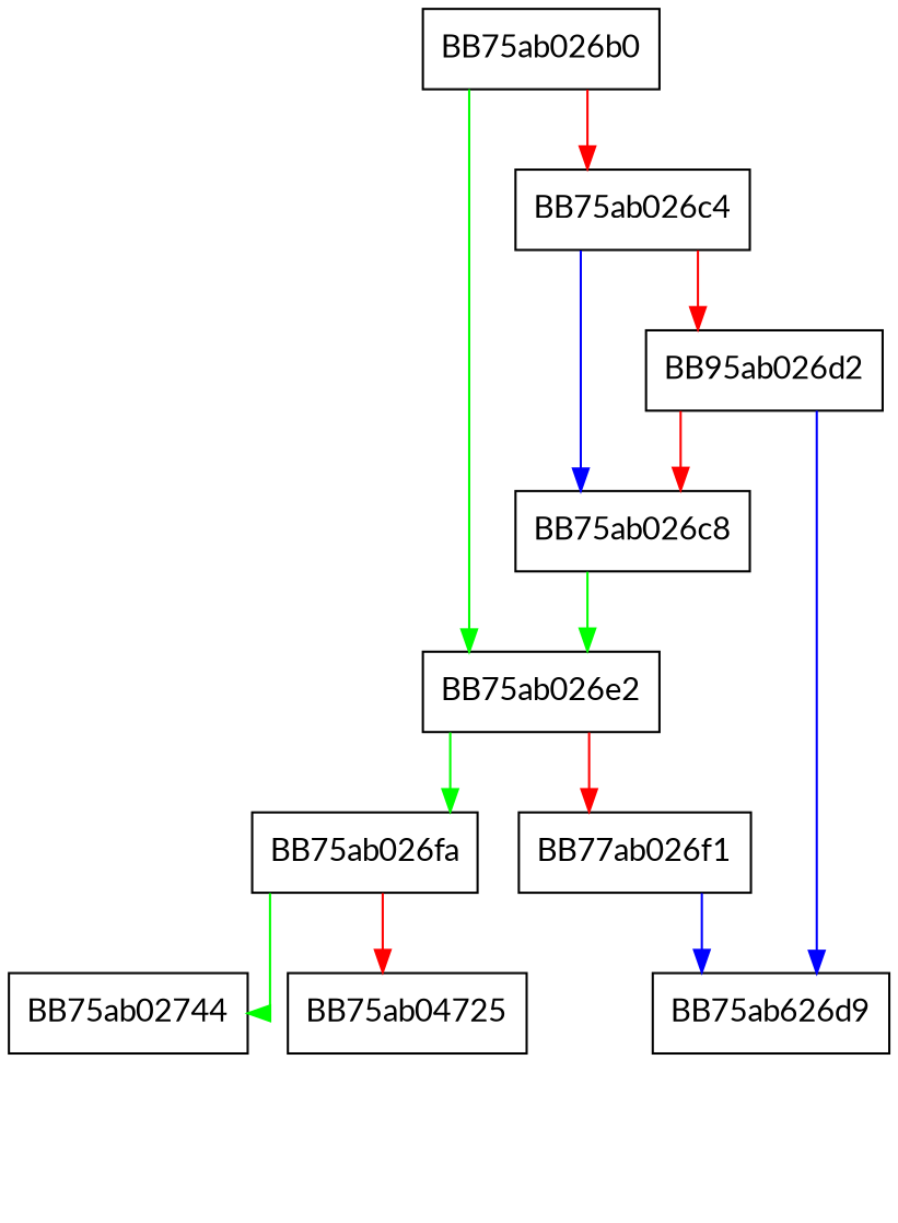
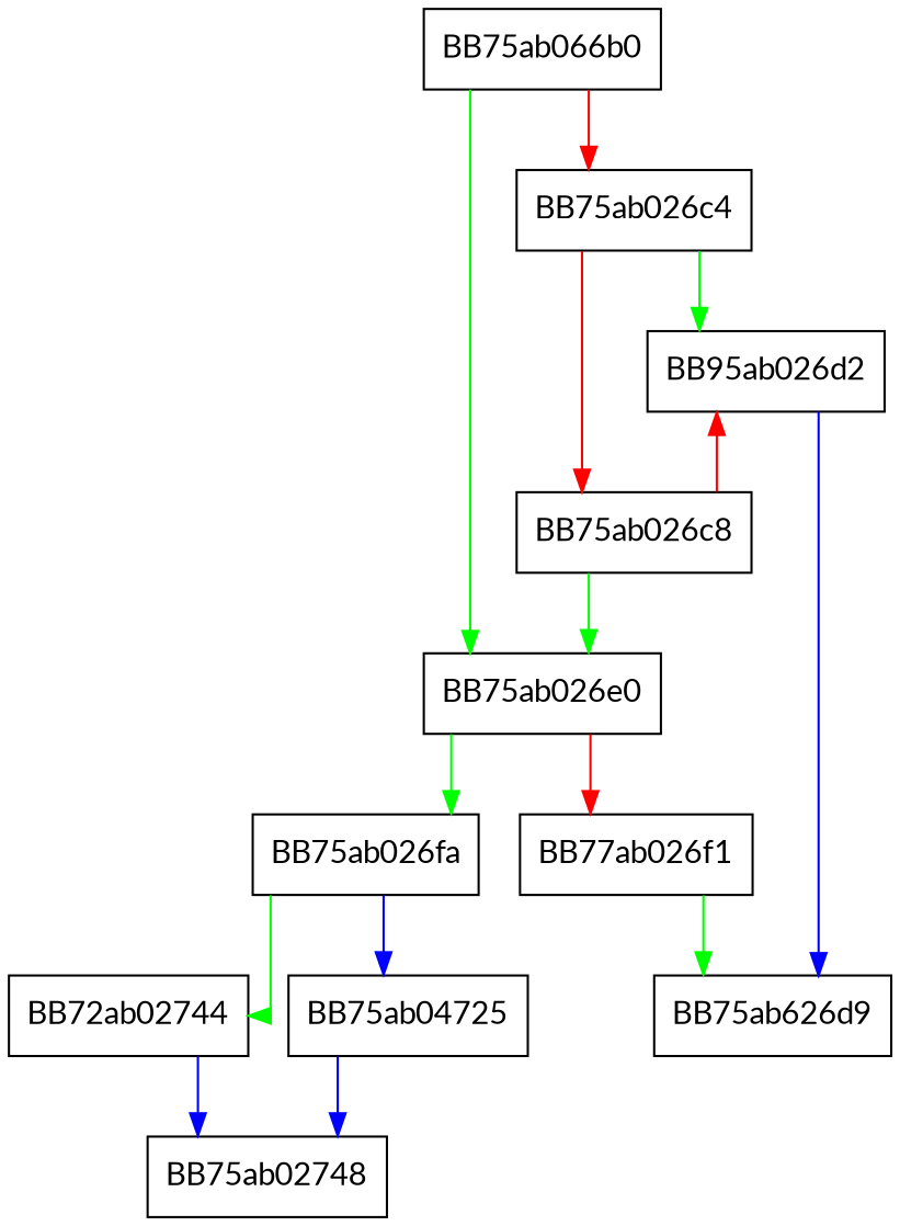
  digraph {
    fontname=Lato
    splines=ortho
    node [fontname=Lato shape=box]
    edge [color=green fontname=Lato]
-   BB75ab026b0
-   BB75ab026e0 [label=BB75ab026e2]
+   BB75ab026b0 [label=BB75ab066b0]
+   BB75ab026e0
    BB75ab026c4
    BB75ab026fa
    n5 [label=BB77ab026f1]
    n6 [label=BB95ab026d2]
    BB75ab026c8
-   BB75ab02744
+   BB75ab02744 [label=BB72ab02744]
    n9 [label=BB75ab04725]
    n10 [label=BB75ab626d9]
+   BB75ab02748
    BB75ab026b0 -> BB75ab026e0
    BB75ab026b0 -> BB75ab026c4 [color=red]
    BB75ab026e0 -> BB75ab026fa
    BB75ab026e0 -> n5 [color=red]
-   BB75ab026c4 -> n6 [color=red]
-   BB75ab026c4 -> BB75ab026c8 [color=blue]
+   BB75ab026c4 -> n6
+   BB75ab026c4 -> BB75ab026c8 [color=red]
    BB75ab026fa -> BB75ab02744
-   BB75ab026fa -> n9 [color=red]
-   n5 -> n10 [color=blue]
+   BB75ab026fa -> n9 [color=blue]
+   n5 -> n10
    n6 -> n10 [color=blue]
    BB75ab026c8 -> BB75ab026e0
-   n6 -> BB75ab026c8 [color=red]
+   BB75ab026c8 -> n6 [color=red]
+   BB75ab02744 -> BB75ab02748 [color=blue]
+   n9 -> BB75ab02748 [color=blue]
  }
